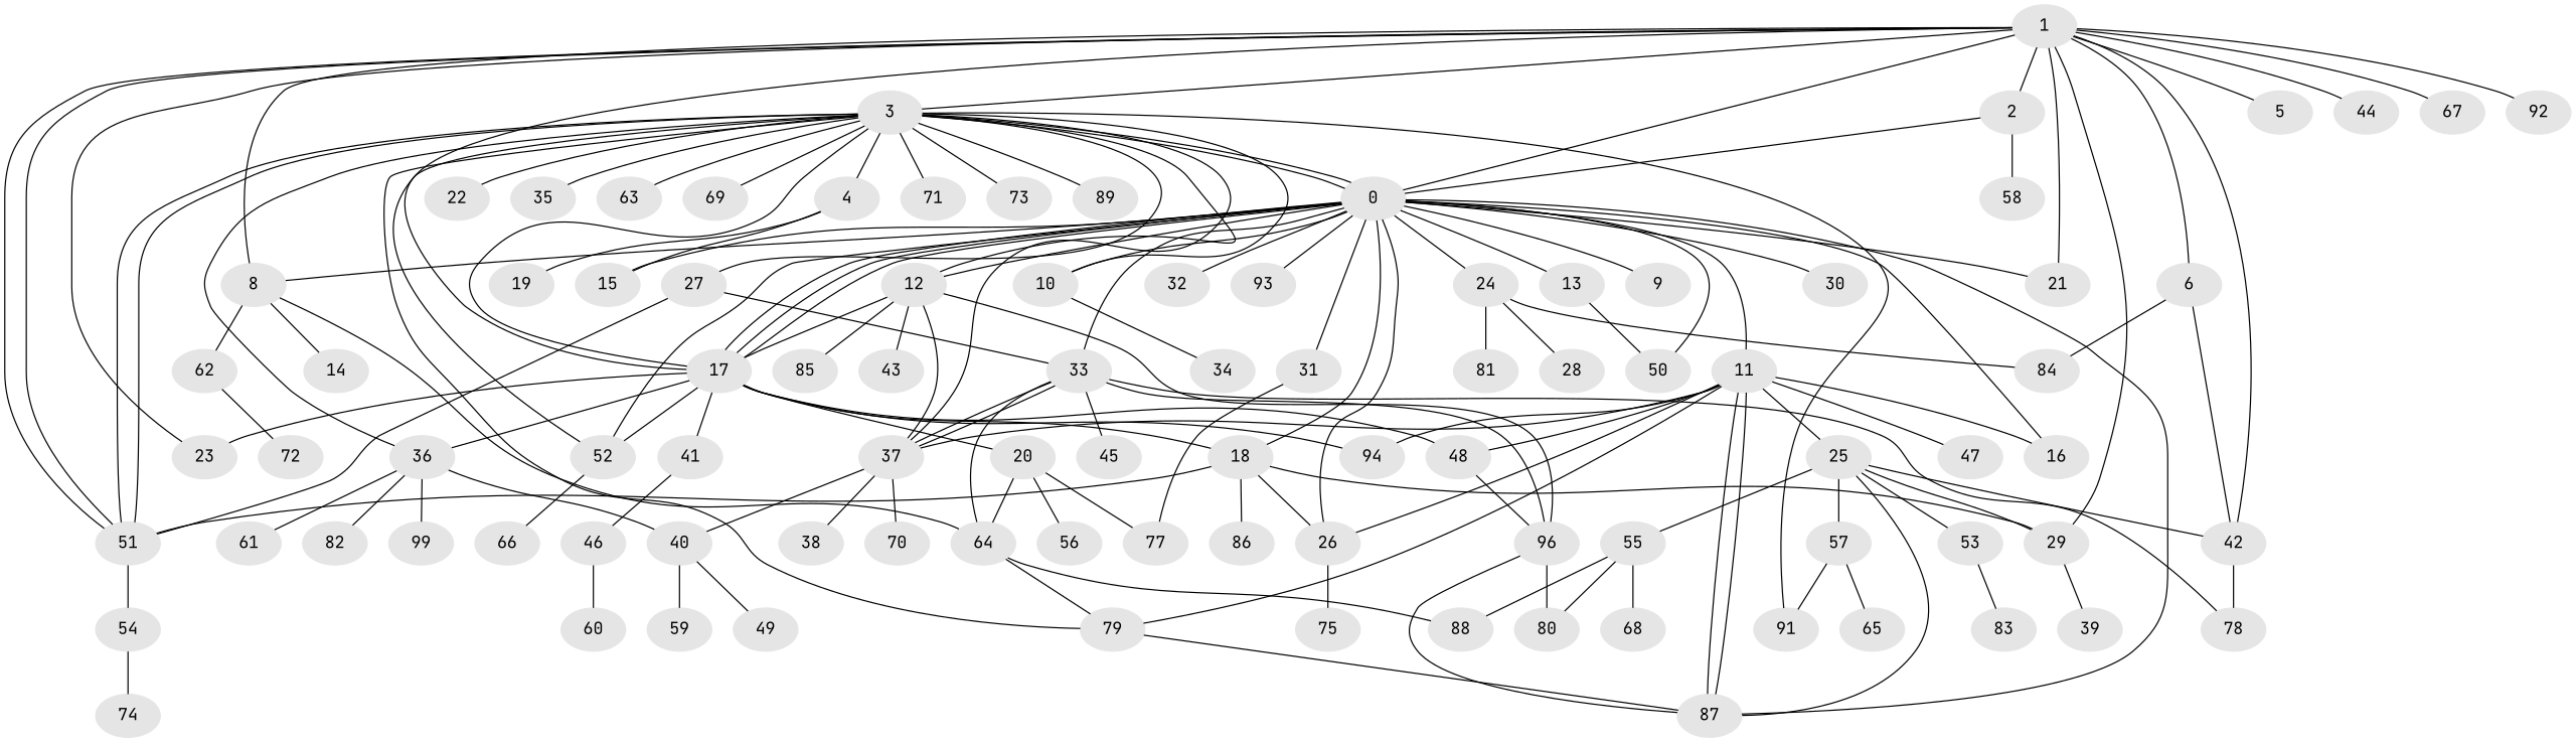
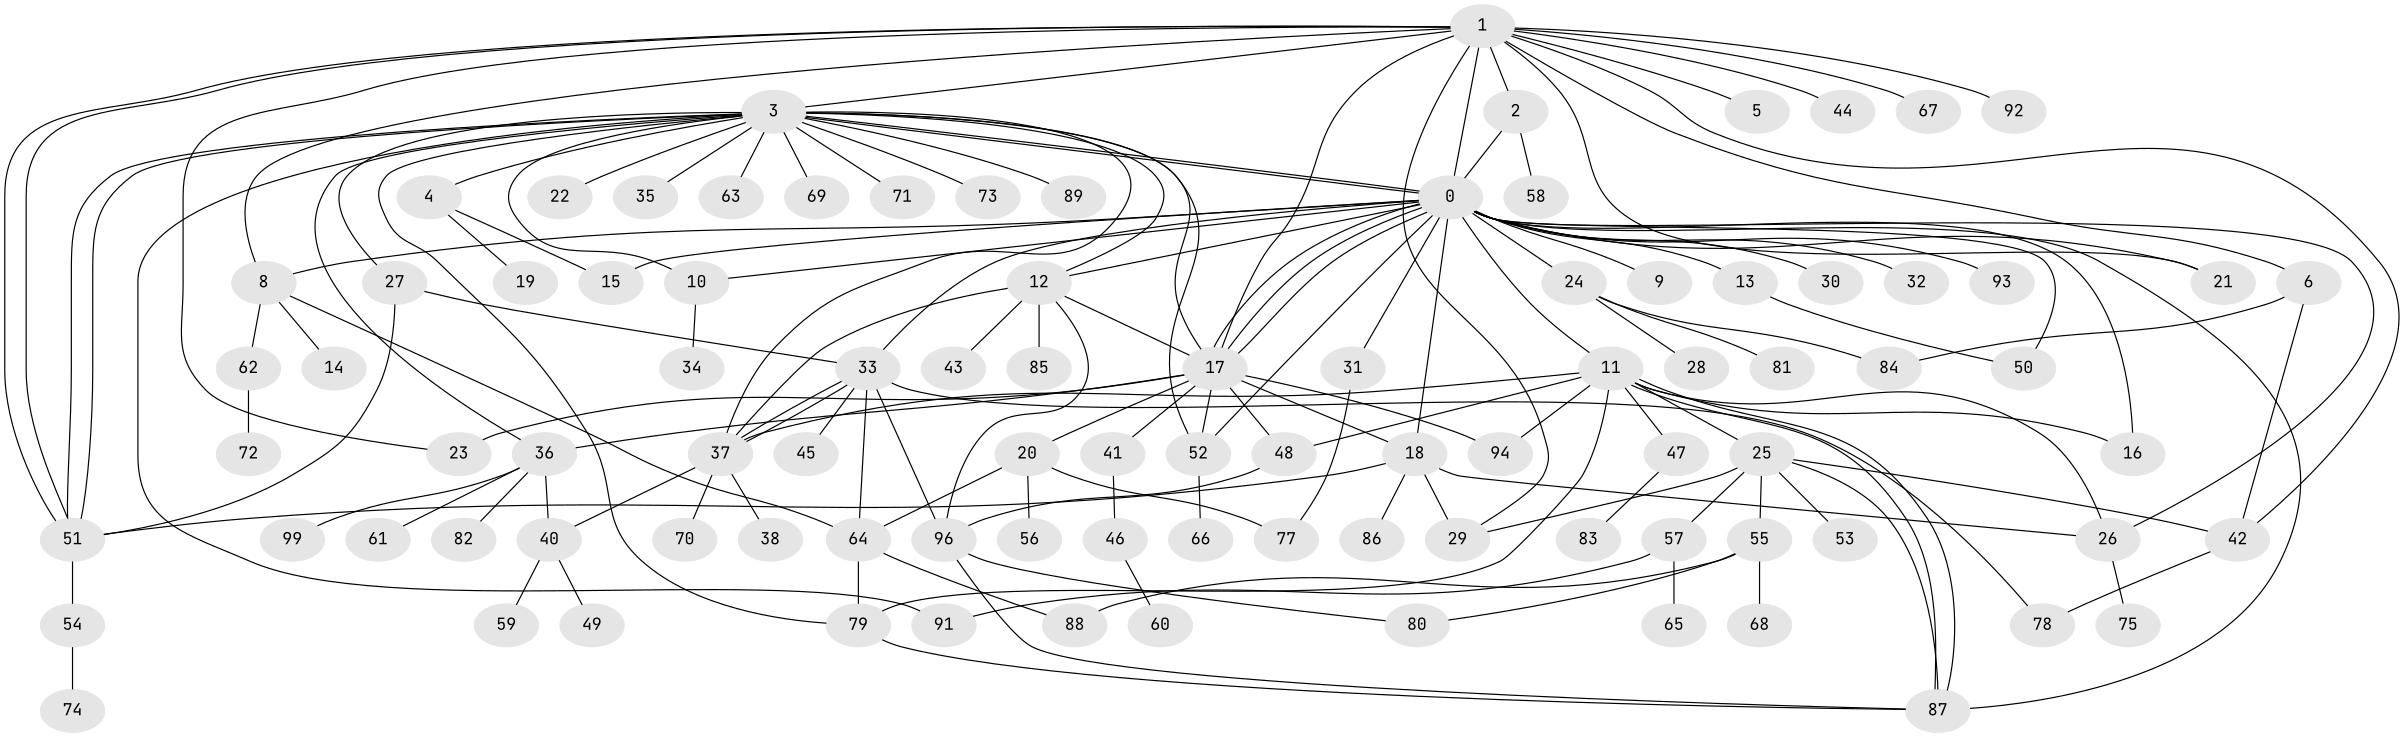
  graph {
    fontname="JetBrains Mono"
    node [color=gray90 fontname="JetBrains Mono" style=filled]
    edge [fontname="JetBrains Mono"]
    1
    2
    3
    5
    6
    n6 [label=0]
    8
    17
    21
    23
    29
    42
    44
    51
    67
    92
    58
    4
    10
    12
    22
    27
    35
    36
    37
    52
    63
    69
    71
    73
    79
    89
    91
    84
    15
    9
    11
    13
    16
    18
    24
    26
    30
    31
    32
    33
    50
    87
    93
    14
    62
    64
    48
    94
    20
    41
-   39
    78
    54
    19
    34
    43
    n63 [label=96]
    85
    40
    61
    82
    n68 [label=99]
    38
    70
    66
    25
    47
    86
    28
    81
    75
    77
    45
    72
    88
    53
    55
    57
    80
    56
    46
    83
    68
    65
    49
    59
    60
    74
    1 -- 2
    1 -- 3
    1 -- 5
    1 -- 6
    1 -- n6
    1 -- 8
    1 -- 17
    1 -- 21
    1 -- 23
    1 -- 29
    1 -- 42
    1 -- 44
    1 -- 51
    1 -- 51
    1 -- 67
    1 -- 92
    2 -- n6
    2 -- 58
    3 -- n6
    3 -- n6
    3 -- 17
    3 -- 51
    3 -- 51
    3 -- 4
    3 -- 10
    3 -- 12
    3 -- 22
    3 -- 27
    3 -- 35
    3 -- 36
    3 -- 37
    3 -- 52
    3 -- 63
    3 -- 69
    3 -- 71
    3 -- 73
    3 -- 79
    3 -- 89
    3 -- 91
    6 -- 42
    6 -- 84
    n6 -- 8
    n6 -- 17
    n6 -- 17
    n6 -- 17
    n6 -- 21
    n6 -- 10
    n6 -- 12
    n6 -- 52
    n6 -- 15
    n6 -- 9
    n6 -- 11
    n6 -- 13
    n6 -- 16
    n6 -- 18
    n6 -- 24
    n6 -- 26
    n6 -- 30
    n6 -- 31
    n6 -- 32
    n6 -- 33
    n6 -- 50
    n6 -- 87
    n6 -- 93
    8 -- 14
    8 -- 62
    8 -- 64
    17 -- 23
    17 -- 36
    17 -- 52
    17 -- 18
    17 -- 48
    17 -- 94
    17 -- 20
    17 -- 41
-   29 -- 39
    42 -- 78
    51 -- 54
    4 -- 15
    4 -- 19
    10 -- 34
    12 -- 17
    12 -- 37
    12 -- 43
    12 -- n63
    12 -- 85
    27 -- 51
    27 -- 33
    36 -- 40
    36 -- 61
    36 -- 82
    36 -- n68
    37 -- 40
    37 -- 38
    37 -- 70
    52 -- 66
    79 -- 87
    11 -- 37
    11 -- 79
    11 -- 16
    11 -- 26
    11 -- 87
    11 -- 87
    11 -- 48
    11 -- 94
    11 -- 25
    11 -- 47
    13 -- 50
    18 -- 29
    18 -- 51
    18 -- 26
    18 -- 86
    24 -- 84
    24 -- 28
    24 -- 81
    26 -- 75
    31 -- 77
    33 -- 37
    33 -- 37
    33 -- 64
    33 -- 78
    33 -- n63
    33 -- 45
    62 -- 72
    64 -- 79
    64 -- 88
    48 -- n63
    20 -- 64
    20 -- 77
    20 -- 56
    41 -- 46
    54 -- 74
    n63 -- 87
    n63 -- 80
    40 -- 49
    40 -- 59
    25 -- 29
    25 -- 42
    25 -- 87
    25 -- 53
    25 -- 55
    25 -- 57
-   53 -- 83
+   47 -- 83
    55 -- 88
    55 -- 80
    55 -- 68
    57 -- 91
    57 -- 65
    46 -- 60
  }
